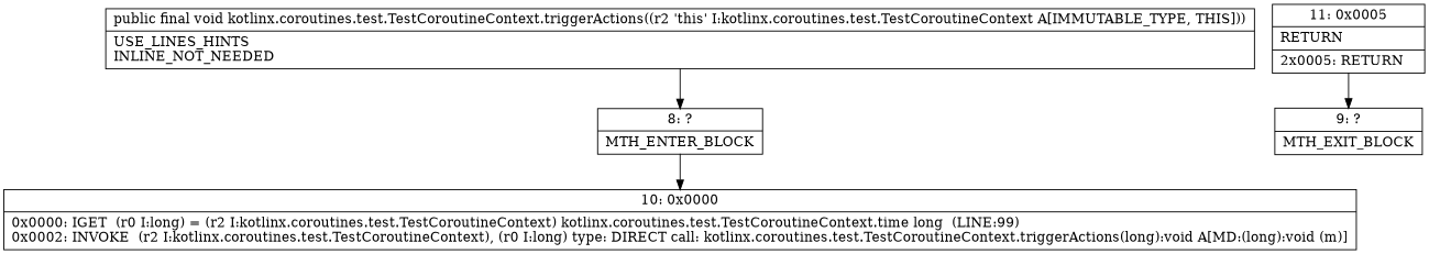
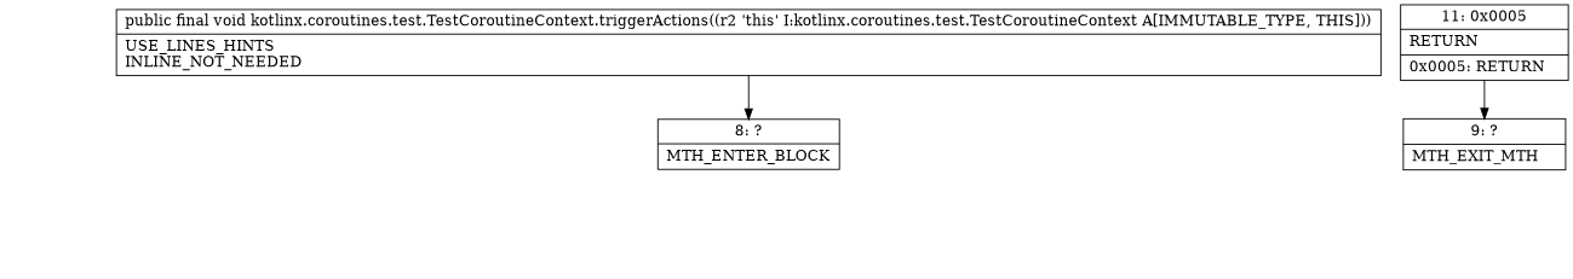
  digraph {
    node [shape=record]
    n1 [label="{8\:\ ?|MTH_ENTER_BLOCK\l}"]
-   n2 [label="{10\:\ 0x0000|0x0000: IGET  (r0 I:long) = (r2 I:kotlinx.coroutines.test.TestCoroutineContext) kotlinx.coroutines.test.TestCoroutineContext.time long  (LINE:99)\l0x0002: INVOKE  (r2 I:kotlinx.coroutines.test.TestCoroutineContext), (r0 I:long) type: DIRECT call: kotlinx.coroutines.test.TestCoroutineContext.triggerActions(long):void A[MD:(long):void (m)]\l}"]
-   n3 [label="{11\:\ 0x0005|RETURN\l|2x0005: RETURN   \l}"]
-   n4 [label="{9\:\ ?|MTH_EXIT_BLOCK\l}"]
+   n3 [label="{11\:\ 0x0005|RETURN\l|0x0005: RETURN   \l}"]
+   n4 [label="{9\:\ ?|MTH_EXIT_MTH\l}"]
    n5 [label="{public final void kotlinx.coroutines.test.TestCoroutineContext.triggerActions((r2 'this' I:kotlinx.coroutines.test.TestCoroutineContext A[IMMUTABLE_TYPE, THIS]))  | USE_LINES_HINTS\lINLINE_NOT_NEEDED\l}"]
-   n1 -> n2
    n3 -> n4
    n5 -> n1
  }
